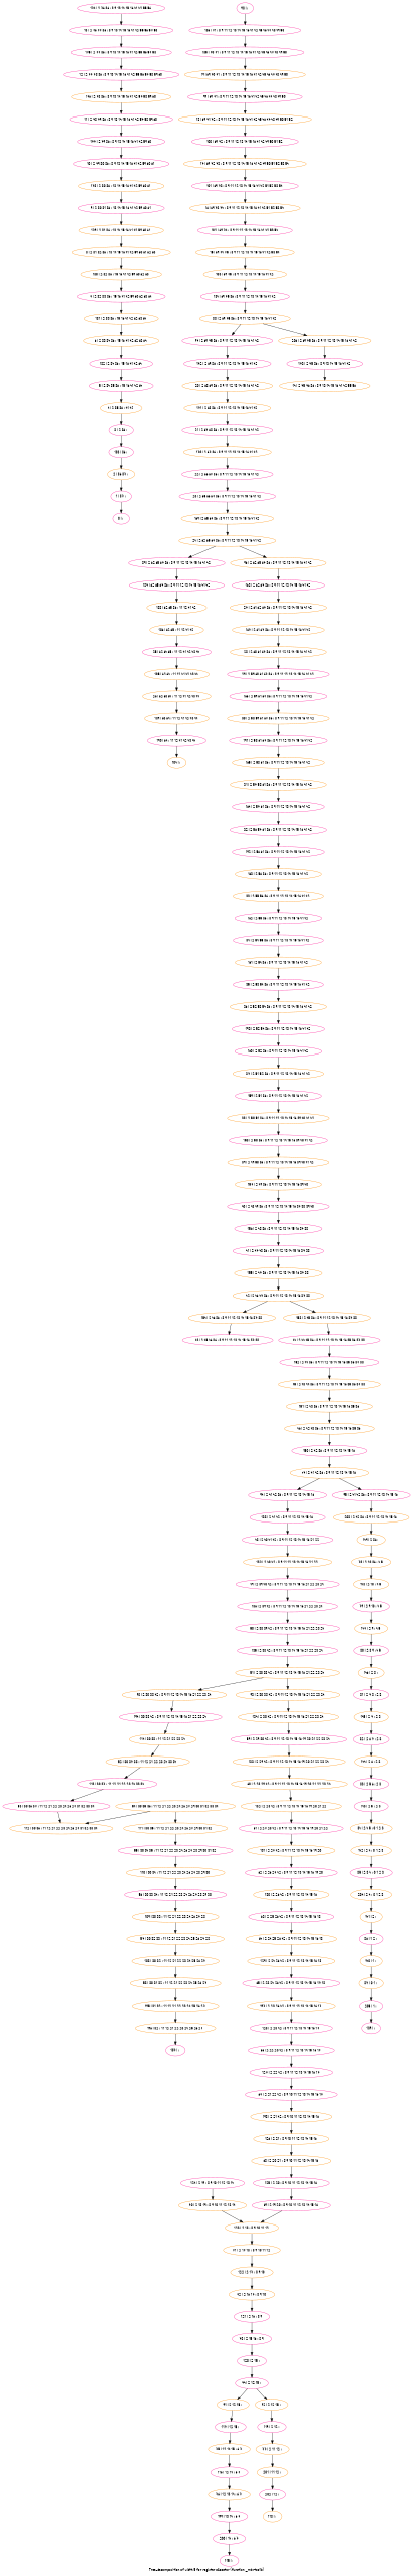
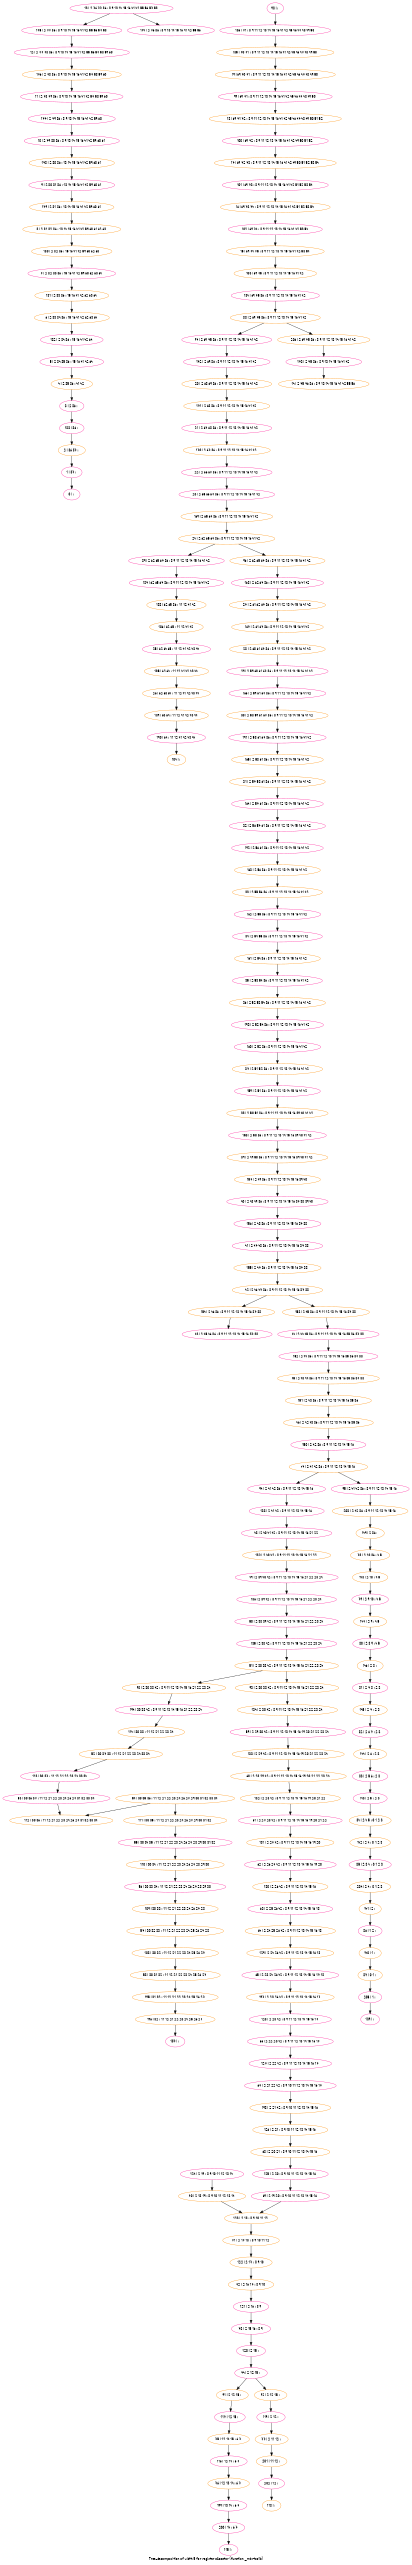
  digraph {
    fontname="Patrick Hand"
    label="Tree-decomposition of width 5 for register allocator (function _mbrtoc16)"
    node [color=darkorange fontname="Patrick Hand"]
    edge [fontname="Patrick Hand"]
    n1 [color=deeppink label="0 | : "]
    n2 [color=deeppink label="1 | 87 : "]
    n3 [label="2 | 86 87 : "]
    n4 [color=deeppink label="3 | 2 86 : "]
    n5 [color=deeppink label="183 | 86 : "]
    n6 [label="4 | 2 85 86 : 41 42 "]
    n7 [color=deeppink label="5 | 2 84 85 86 : 15 16 41 42 64 "]
    n8 [label="6 | 2 83 84 86 : 15 16 41 42 62 63 64 "]
    n9 [color=deeppink label="182 | 2 84 86 : 15 16 41 42 64 "]
    n10 [color=deeppink label="7 | 2 82 83 86 : 15 16 41 42 59 60 62 63 64 "]
    n11 [label="181 | 2 83 86 : 15 16 41 42 62 63 64 "]
    n12 [label="8 | 2 81 82 86 : 13 14 15 16 41 42 59 60 61 62 63 "]
    n13 [label="180 | 2 82 86 : 15 16 41 42 59 60 62 63 "]
    n14 [color=deeppink label="9 | 2 80 81 86 : 13 14 15 16 41 42 59 60 61 "]
    n15 [label="179 | 2 81 86 : 13 14 15 16 41 42 59 60 61 "]
    n16 [color=deeppink label="10 | 2 79 80 86 : 8 9 13 14 15 16 41 42 59 60 61 "]
    n17 [label="178 | 2 80 86 : 13 14 15 16 41 42 59 60 61 "]
    n18 [color=deeppink label="11 | 2 78 79 86 : 8 9 13 14 15 16 41 42 57 58 59 60 "]
    n19 [color=deeppink label="177 | 2 79 86 : 8 9 13 14 15 16 41 42 59 60 "]
    n20 [color=deeppink label="12 | 2 77 78 86 : 8 9 13 14 15 16 41 42 55 56 57 58 59 60 "]
    n21 [label="176 | 2 78 86 : 8 9 13 14 15 16 41 42 57 58 59 60 "]
    n22 [color=deeppink label="13 | 2 76 77 86 : 8 9 13 14 15 16 41 42 55 56 57 58 "]
    n23 [color=deeppink label="175 | 2 77 86 : 8 9 13 14 15 16 41 42 55 56 57 58 "]
    n24 [label="14 | 2 75 76 86 : 8 9 13 14 15 16 41 42 55 56 "]
    n25 [color=deeppink label="174 | 2 76 86 : 8 9 13 14 15 16 41 42 55 56 "]
    n26 [label="15 | 69 74 75 : 8 9 11 12 13 14 15 16 41 42 53 54 "]
    n27 [label="103 | 69 75 : 8 9 11 12 13 14 15 16 41 42 "]
    n28 [color=deeppink label="184 | 69 75 86 : 8 9 11 12 13 14 15 16 41 42 "]
    n29 [label="16 | 69 73 74 : 8 9 11 12 13 14 15 16 41 42 51 52 53 54 "]
    n30 [color=deeppink label="102 | 69 74 : 8 9 11 12 13 14 15 16 41 42 53 54 "]
    n31 [label="17 | 69 72 73 : 8 9 11 12 13 14 15 16 41 42 49 50 51 52 53 54 "]
    n32 [color=deeppink label="101 | 69 73 : 8 9 11 12 13 14 15 16 41 42 51 52 53 54 "]
    n33 [label="18 | 69 71 72 : 8 9 11 12 13 14 15 16 41 42 45 46 47 48 49 50 51 52 "]
    n34 [color=deeppink label="100 | 69 72 : 8 9 11 12 13 14 15 16 41 42 49 50 51 52 "]
    n35 [label="19 | 69 70 71 : 8 9 11 12 13 14 15 16 41 42 45 46 47 48 49 50 "]
    n36 [color=deeppink label="99 | 69 71 : 8 9 11 12 13 14 15 16 41 42 45 46 47 48 49 50 "]
    n37 [label="20 | 2 68 69 86 : 8 9 11 12 13 14 15 16 41 42 "]
    n38 [label="171 | 2 68 86 : 8 9 11 12 13 14 15 16 41 42 "]
    n39 [color=deeppink label="21 | 2 67 68 86 : 8 9 11 12 13 14 15 16 41 42 "]
    n40 [label="170 | 2 67 86 : 8 9 11 12 13 14 15 16 41 42 "]
    n41 [color=deeppink label="22 | 2 66 67 86 : 8 9 11 12 13 14 15 16 41 42 "]
    n42 [color=deeppink label="23 | 2 65 66 67 86 : 8 9 11 12 13 14 15 16 41 42 "]
    n43 [label="169 | 2 65 67 86 : 8 9 11 12 13 14 15 16 41 42 "]
    n44 [label="24 | 2 62 65 67 86 : 8 9 11 12 13 14 15 16 41 42 "]
    n45 [color=deeppink label="89 | 2 62 65 67 86 : 8 9 11 12 13 14 15 16 41 42 "]
    n46 [label="96 | 2 62 65 67 86 : 8 9 11 12 13 14 15 16 41 42 "]
    n47 [color=deeppink label="187 | 62 65 67 86 : 8 9 11 12 13 14 15 16 41 42 "]
    n48 [color=deeppink label="168 | 2 62 67 86 : 8 9 11 12 13 14 15 16 41 42 "]
    n49 [color=deeppink label="25 | 62 64 65 : 11 12 41 42 43 44 "]
    n50 [label="105 | 62 64 : 11 12 41 42 43 44 "]
    n51 [label="26 | 62 63 64 : 11 12 41 42 43 44 "]
    n52 [label="189 | 63 64 : 11 12 41 42 43 44 "]
    n53 [color=deeppink label="190 | 64 : 11 12 41 42 43 44 "]
    n54 [label="27 | 2 61 62 67 86 : 8 9 11 12 13 14 15 16 41 42 "]
    n55 [label="167 | 2 61 67 86 : 8 9 11 12 13 14 15 16 41 42 "]
    n56 [label="28 | 2 60 61 67 86 : 8 9 11 12 13 14 15 16 41 42 "]
    n57 [color=deeppink label="29 | 2 59 60 61 67 86 : 8 9 11 12 13 14 15 16 41 42 "]
    n58 [color=deeppink label="166 | 2 59 61 67 86 : 8 9 11 12 13 14 15 16 41 42 "]
    n59 [label="30 | 2 58 59 61 67 86 : 8 9 11 12 13 14 15 16 41 42 "]
    n60 [color=deeppink label="191 | 2 58 61 67 86 : 8 9 11 12 13 14 15 16 41 42 "]
    n61 [label="165 | 2 58 61 86 : 8 9 11 12 13 14 15 16 41 42 "]
    n62 [label="31 | 2 57 58 61 86 : 8 9 11 12 13 14 15 16 41 42 "]
    n63 [color=deeppink label="164 | 2 57 61 86 : 8 9 11 12 13 14 15 16 41 42 "]
    n64 [color=deeppink label="32 | 2 56 57 61 86 : 8 9 11 12 13 14 15 16 41 42 "]
    n65 [color=deeppink label="192 | 2 56 61 86 : 8 9 11 12 13 14 15 16 41 42 "]
    n66 [label="163 | 2 56 86 : 8 9 11 12 13 14 15 16 41 42 "]
    n67 [label="33 | 2 55 56 86 : 8 9 11 12 13 14 15 16 41 42 "]
    n68 [color=deeppink label="162 | 2 55 86 : 8 9 11 12 13 14 15 16 41 42 "]
    n69 [color=deeppink label="34 | 2 54 55 86 : 8 9 11 12 13 14 15 16 41 42 "]
    n70 [label="161 | 2 54 86 : 8 9 11 12 13 14 15 16 41 42 "]
    n71 [color=deeppink label="35 | 2 53 54 86 : 8 9 11 12 13 14 15 16 41 42 "]
    n72 [label="36 | 2 52 53 54 86 : 8 9 11 12 13 14 15 16 41 42 "]
    n73 [color=deeppink label="193 | 2 52 54 86 : 8 9 11 12 13 14 15 16 41 42 "]
    n74 [color=deeppink label="160 | 2 52 86 : 8 9 11 12 13 14 15 16 41 42 "]
    n75 [label="37 | 2 51 52 86 : 8 9 11 12 13 14 15 16 41 42 "]
    n76 [color=deeppink label="159 | 2 51 86 : 8 9 11 12 13 14 15 16 41 42 "]
    n77 [label="38 | 2 50 51 86 : 8 9 11 12 13 14 15 16 39 40 41 42 "]
    n78 [color=deeppink label="158 | 2 50 86 : 8 9 11 12 13 14 15 16 39 40 41 42 "]
    n79 [label="39 | 2 49 50 86 : 8 9 11 12 13 14 15 16 39 40 41 42 "]
    n80 [label="157 | 2 49 86 : 8 9 11 12 13 14 15 16 39 40 "]
    n81 [color=deeppink label="40 | 2 48 49 86 : 8 9 11 12 13 14 15 16 37 38 39 40 "]
    n82 [color=deeppink label="156 | 2 48 86 : 8 9 11 12 13 14 15 16 37 38 "]
    n83 [color=deeppink label="41 | 2 47 48 86 : 8 9 11 12 13 14 15 16 37 38 "]
    n84 [label="155 | 2 47 86 : 8 9 11 12 13 14 15 16 37 38 "]
    n85 [label="42 | 2 46 47 86 : 8 9 11 12 13 14 15 16 37 38 "]
    n86 [label="154 | 2 46 86 : 8 9 11 12 13 14 15 16 37 38 "]
    n87 [label="153 | 2 45 86 : 8 9 11 12 13 14 15 16 37 38 "]
    n88 [color=deeppink label="43 | 2 45 46 86 : 8 9 11 12 13 14 15 16 37 38 "]
    n89 [color=deeppink label="44 | 2 44 45 86 : 8 9 11 12 13 14 15 16 35 36 37 38 "]
    n90 [color=deeppink label="152 | 2 44 86 : 8 9 11 12 13 14 15 16 35 36 37 38 "]
    n91 [label="45 | 2 43 44 86 : 8 9 11 12 13 14 15 16 35 36 37 38 "]
    n92 [label="151 | 2 43 86 : 8 9 11 12 13 14 15 16 35 36 "]
    n93 [label="46 | 2 42 43 86 : 8 9 11 12 13 14 15 16 35 36 "]
    n94 [color=deeppink label="150 | 2 42 86 : 8 9 11 12 13 14 15 16 "]
    n95 [label="47 | 2 41 42 86 : 8 9 11 12 13 14 15 16 "]
    n96 [color=deeppink label="94 | 2 41 42 86 : 8 9 11 12 13 14 15 16 "]
    n97 [color=deeppink label="95 | 2 41 42 86 : 8 9 11 12 13 14 15 16 "]
    n98 [color=deeppink label="138 | 2 41 42 : 8 9 11 12 13 14 15 16 "]
    n99 [label="203 | 2 42 86 : 8 9 11 12 13 14 15 16 "]
    n100 [color=deeppink label="48 | 2 40 41 42 : 8 9 11 12 13 14 15 16 21 22 "]
    n101 [label="137 | 2 40 42 : 8 9 11 12 13 14 15 16 21 22 "]
    n102 [color=deeppink label="49 | 2 39 40 42 : 8 9 11 12 13 14 15 16 21 22 23 24 "]
    n103 [color=deeppink label="136 | 2 39 42 : 8 9 11 12 13 14 15 16 21 22 23 24 "]
    n104 [color=deeppink label="50 | 2 38 39 42 : 8 9 11 12 13 14 15 16 21 22 23 24 "]
    n105 [color=deeppink label="135 | 2 38 42 : 8 9 11 12 13 14 15 16 21 22 23 24 "]
    n106 [label="51 | 2 30 38 42 : 8 9 11 12 13 14 15 16 21 22 23 24 "]
    n107 [label="90 | 2 30 38 42 : 8 9 11 12 13 14 15 16 21 22 23 24 "]
    n108 [label="93 | 2 30 38 42 : 8 9 11 12 13 14 15 16 21 22 23 24 "]
    n109 [color=deeppink label="194 | 30 38 42 : 8 9 11 12 13 14 15 16 21 22 23 24 "]
    n110 [label="134 | 2 30 42 : 8 9 11 12 13 14 15 16 21 22 23 24 "]
    n111 [label="52 | 30 37 38 : 11 12 21 22 23 24 33 34 "]
    n112 [color=deeppink label="113 | 30 37 : 11 12 21 22 23 24 33 34 "]
    n113 [color=deeppink label="53 | 30 36 37 : 11 12 21 22 23 24 26 27 31 32 33 34 "]
    n114 [label="112 | 30 36 : 11 12 21 22 23 24 26 27 31 32 33 34 "]
    n115 [label="54 | 30 35 36 : 11 12 21 22 23 24 26 27 29 30 31 32 33 34 "]
    n116 [label="111 | 30 35 : 11 12 21 22 23 24 26 27 29 30 31 32 "]
    n117 [color=deeppink label="55 | 30 34 35 : 11 12 21 22 23 24 26 27 28 29 30 31 32 "]
    n118 [label="110 | 30 34 : 11 12 21 22 23 24 26 27 28 29 30 "]
    n119 [color=deeppink label="56 | 30 33 34 : 11 12 21 22 23 24 26 27 28 29 30 "]
    n120 [label="109 | 30 33 : 11 12 21 22 23 24 26 27 28 "]
    n121 [label="57 | 30 32 33 : 11 12 21 22 23 24 25 26 27 28 "]
    n122 [label="108 | 30 32 : 11 12 21 22 23 24 25 26 27 "]
    n123 [label="58 | 30 31 32 : 11 12 21 22 23 24 25 26 27 "]
    n124 [label="195 | 31 32 : 11 12 21 22 23 24 25 26 27 "]
    n125 [label="196 | 32 : 11 12 21 22 23 24 25 26 27 "]
    n126 [color=deeppink label="59 | 2 29 30 42 : 8 9 11 12 13 14 15 16 19 20 21 22 23 24 "]
    n127 [label="133 | 2 29 42 : 8 9 11 12 13 14 15 16 19 20 21 22 23 24 "]
    n128 [label="60 | 2 28 29 42 : 8 9 11 12 13 14 15 16 19 20 21 22 23 24 "]
    n129 [label="132 | 2 28 42 : 8 9 11 12 13 14 15 16 19 20 21 22 "]
    n130 [color=deeppink label="61 | 2 27 28 42 : 8 9 11 12 13 14 15 16 19 20 21 22 "]
    n131 [label="131 | 2 27 42 : 8 9 11 12 13 14 15 16 19 20 "]
    n132 [color=deeppink label="62 | 2 26 27 42 : 8 9 11 12 13 14 15 16 19 20 "]
    n133 [label="130 | 2 26 42 : 8 9 11 12 13 14 15 16 "]
    n134 [color=deeppink label="63 | 2 25 26 42 : 8 9 11 12 13 14 15 16 18 "]
    n135 [label="64 | 2 24 25 26 42 : 8 9 11 12 13 14 15 16 18 "]
    n136 [label="129 | 2 24 26 42 : 8 9 11 12 13 14 15 16 18 "]
    n137 [color=deeppink label="65 | 2 23 24 26 42 : 8 9 11 12 13 14 15 16 17 18 "]
    n138 [label="197 | 2 23 26 42 : 8 9 11 12 13 14 15 16 17 "]
    n139 [color=deeppink label="128 | 2 23 42 : 8 9 11 12 13 14 15 16 17 "]
    n140 [color=deeppink label="66 | 2 22 23 42 : 8 9 11 12 13 14 15 16 17 "]
    n141 [color=deeppink label="127 | 2 22 42 : 8 9 11 12 13 14 15 16 17 "]
    n142 [color=deeppink label="67 | 2 21 22 42 : 8 9 10 11 12 13 14 15 16 17 "]
    n143 [label="198 | 2 21 42 : 8 9 10 11 12 13 14 15 16 "]
    n144 [label="126 | 2 21 : 8 9 10 11 12 13 14 15 16 "]
    n145 [label="68 | 2 20 21 : 8 9 10 11 12 13 14 15 16 "]
    n146 [color=deeppink label="125 | 2 20 : 8 9 10 11 12 13 14 15 16 "]
    n147 [color=deeppink label="69 | 2 19 20 : 8 9 10 11 12 13 14 15 16 "]
    n148 [label="123 | 2 18 : 8 9 10 11 12 "]
    n149 [color=deeppink label="124 | 2 19 : 8 9 10 11 12 13 14 "]
    n150 [label="70 | 2 18 19 : 8 9 10 11 12 13 14 "]
    n151 [label="71 | 2 17 18 : 8 9 10 11 12 "]
    n152 [label="122 | 2 17 : 8 9 10 "]
    n153 [label="72 | 2 16 17 : 8 9 10 "]
    n154 [color=deeppink label="121 | 2 16 : 8 9 "]
    n155 [color=deeppink label="73 | 2 15 16 : 8 9 "]
    n156 [color=deeppink label="120 | 2 15 : "]
    n157 [color=deeppink label="74 | 2 12 15 : "]
    n158 [label="91 | 2 12 15 : "]
    n159 [label="92 | 2 12 15 : "]
    n160 [color=deeppink label="117 | 12 15 : "]
    n161 [color=deeppink label="119 | 2 12 : "]
    n162 [label="75 | 12 14 15 : 6 7 "]
    n163 [color=deeppink label="116 | 12 14 : 6 7 "]
    n164 [label="76 | 12 13 14 : 6 7 "]
    n165 [color=deeppink label="199 | 13 14 : 6 7 "]
    n166 [color=deeppink label="200 | 14 : 6 7 "]
    n167 [label="77 | 2 11 12 : "]
    n168 [label="201 | 11 12 : "]
    n169 [color=deeppink label="202 | 12 : "]
    n170 [label="78 | 2 10 86 : 4 5 "]
    n171 [label="148 | 2 10 : 4 5 "]
    n172 [color=deeppink label="79 | 2 9 10 : 4 5 "]
    n173 [label="147 | 2 9 : 4 5 "]
    n174 [color=deeppink label="80 | 2 8 9 : 4 5 "]
    n175 [label="146 | 2 8 : "]
    n176 [color=deeppink label="81 | 2 7 8 : 2 3 "]
    n177 [label="145 | 2 7 : 2 3 "]
    n178 [color=deeppink label="82 | 2 6 7 : 2 3 "]
    n179 [label="144 | 2 6 : 2 3 "]
    n180 [color=deeppink label="83 | 2 5 6 : 2 3 "]
    n181 [color=deeppink label="143 | 2 5 : 2 3 "]
    n182 [label="84 | 2 4 5 : 0 1 2 3 "]
    n183 [label="142 | 2 4 : 0 1 2 3 "]
    n184 [color=deeppink label="85 | 2 3 4 : 0 1 2 3 "]
    n185 [label="204 | 2 4 : 0 1 2 3 "]
    n186 [label="141 | 2 : "]
    n187 [color=deeppink label="86 | 1 2 : "]
    n188 [label="140 | 1 : "]
    n189 [label="87 | 0 1 : "]
    n190 [color=deeppink label="205 | 1 : "]
    n191 [color=deeppink label="139 | : "]
    n192 [label="88 | 2 69 75 86 : 8 9 11 12 13 14 15 16 41 42 "]
    n193 [color=deeppink label="97 | 2 69 75 86 : 8 9 11 12 13 14 15 16 41 42 "]
    n194 [label="206 | 2 69 75 86 : 8 9 11 12 13 14 15 16 41 42 "]
    n195 [color=deeppink label="172 | 2 69 86 : 8 9 11 12 13 14 15 16 41 42 "]
    n196 [color=deeppink label="173 | 2 75 86 : 8 9 13 14 15 16 41 42 "]
    n197 [label="188 | 62 65 86 : 11 12 41 42 "]
    n198 [label="114 | 30 38 : 11 12 21 22 23 24 "]
    n199 [label="149 | 2 86 : "]
    n200 [color=deeppink label="98 | : "]
    n201 [color=deeppink label="186 | 71 : 8 9 11 12 13 14 15 16 41 42 45 46 47 48 49 50 "]
-   n202 [color=deeppink label="185 | 70 71 : 8 9 11 12 13 14 15 16 41 42 45 46 47 48 49 50 "]
+   n202 [label="185 | 70 71 : 8 9 11 12 13 14 15 16 41 42 45 46 47 48 49 50 "]
    n203 [label="104 | : "]
    n204 [label="106 | 62 65 : 11 12 41 42 "]
    n205 [color=deeppink label="107 | : "]
    n206 [color=deeppink label="115 | : "]
    n207 [label="118 | : "]
    n2 -> n1
    n3 -> n2
    n4 -> n5
    n5 -> n3
    n6 -> n4
    n7 -> n6
    n8 -> n9
    n9 -> n7
    n10 -> n11
    n11 -> n8
    n12 -> n13
    n13 -> n10
    n14 -> n15
    n15 -> n12
    n16 -> n17
    n17 -> n14
    n18 -> n19
    n19 -> n16
    n20 -> n21
    n21 -> n18
    n22 -> n23
    n23 -> n20
-   n25 -> n22
+   n22 -> n25
    n26 -> n27
    n27 -> n28
    n28 -> n192
    n29 -> n30
    n30 -> n26
    n31 -> n32
    n32 -> n29
    n33 -> n34
    n34 -> n31
    n35 -> n36
    n36 -> n33
    n37 -> n38
    n38 -> n39
    n39 -> n40
    n40 -> n41
    n41 -> n42
    n42 -> n43
    n43 -> n44
    n44 -> n45
    n44 -> n46
    n45 -> n47
    n46 -> n48
    n47 -> n197
    n48 -> n54
    n49 -> n50
    n50 -> n51
    n51 -> n52
    n52 -> n53
    n53 -> n203
    n54 -> n55
    n55 -> n56
    n56 -> n57
    n57 -> n58
    n58 -> n59
    n59 -> n60
    n60 -> n61
    n61 -> n62
    n62 -> n63
    n63 -> n64
    n64 -> n65
    n65 -> n66
    n66 -> n67
    n67 -> n68
    n68 -> n69
    n69 -> n70
    n70 -> n71
    n71 -> n72
    n72 -> n73
    n73 -> n74
    n74 -> n75
    n75 -> n76
    n76 -> n77
    n77 -> n78
    n78 -> n79
    n79 -> n80
    n80 -> n81
    n81 -> n82
    n82 -> n83
    n83 -> n84
    n84 -> n85
    n85 -> n86
    n85 -> n87
    n86 -> n88
    n87 -> n89
    n89 -> n90
    n90 -> n91
    n91 -> n92
    n92 -> n93
    n93 -> n94
    n94 -> n95
    n95 -> n96
    n95 -> n97
    n96 -> n98
    n97 -> n99
    n98 -> n100
    n99 -> n199
    n100 -> n101
    n101 -> n102
    n102 -> n103
    n103 -> n104
    n104 -> n105
    n105 -> n106
    n106 -> n107
    n106 -> n108
    n107 -> n109
    n108 -> n110
    n109 -> n198
    n110 -> n126
    n111 -> n112
    n112 -> n113
    n113 -> n114
    n115 -> n114
    n115 -> n116
    n116 -> n117
    n117 -> n118
    n118 -> n119
    n119 -> n120
    n120 -> n121
    n121 -> n122
    n122 -> n123
    n123 -> n124
    n124 -> n125
    n125 -> n205
    n126 -> n127
    n127 -> n128
    n128 -> n129
    n129 -> n130
    n130 -> n131
    n131 -> n132
    n132 -> n133
    n133 -> n134
    n134 -> n135
    n135 -> n136
    n136 -> n137
    n137 -> n138
    n138 -> n139
    n139 -> n140
    n140 -> n141
    n141 -> n142
    n142 -> n143
    n143 -> n144
    n144 -> n145
    n145 -> n146
    n146 -> n147
    n147 -> n148
    n148 -> n151
    n149 -> n150
    n150 -> n148
    n151 -> n152
    n152 -> n153
    n153 -> n154
    n154 -> n155
    n155 -> n156
    n156 -> n157
    n157 -> n158
    n157 -> n159
    n158 -> n160
    n159 -> n161
    n160 -> n162
    n161 -> n167
    n162 -> n163
    n163 -> n164
    n164 -> n165
    n165 -> n166
    n166 -> n206
    n167 -> n168
    n168 -> n169
    n169 -> n207
    n170 -> n171
    n171 -> n172
    n172 -> n173
    n173 -> n174
    n174 -> n175
    n175 -> n176
    n176 -> n177
    n177 -> n178
    n178 -> n179
    n179 -> n180
    n180 -> n181
    n181 -> n182
    n182 -> n183
    n183 -> n184
    n184 -> n185
    n185 -> n186
    n186 -> n187
    n187 -> n188
    n188 -> n189
    n189 -> n190
    n190 -> n191
    n192 -> n193
    n192 -> n194
    n193 -> n195
    n194 -> n196
    n195 -> n37
    n196 -> n24
    n197 -> n204
    n198 -> n111
    n199 -> n170
    n200 -> n201
    n201 -> n202
    n202 -> n35
    n204 -> n49
  }
